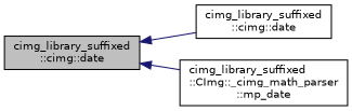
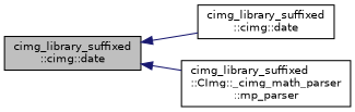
  digraph {
    rankdir=LR
    node [color=black fillcolor=white fontname=Helvetica fontsize=10 shape=record style=filled]
    edge [color=midnightblue dir=back fontname=Helvetica fontsize=10 labelfontname=Helvetica labelfontsize=10 style=solid]
    n1 [fillcolor=grey75 fontcolor=black height=0.2 label="cimg_library_suffixed\l::cimg::date" width=0.4]
    n2 [height=0.2 label="cimg_library_suffixed\l::cimg::date" width=0.4]
-   n3 [height=0.2 label="cimg_library_suffixed\l::CImg::_cimg_math_parser\l::mp_date" width=0.4]
+   n3 [height=0.2 label="cimg_library_suffixed\l::CImg::_cimg_math_parser\l::mp_parser" width=0.4]
    n1 -> n2
    n1 -> n3
  }
